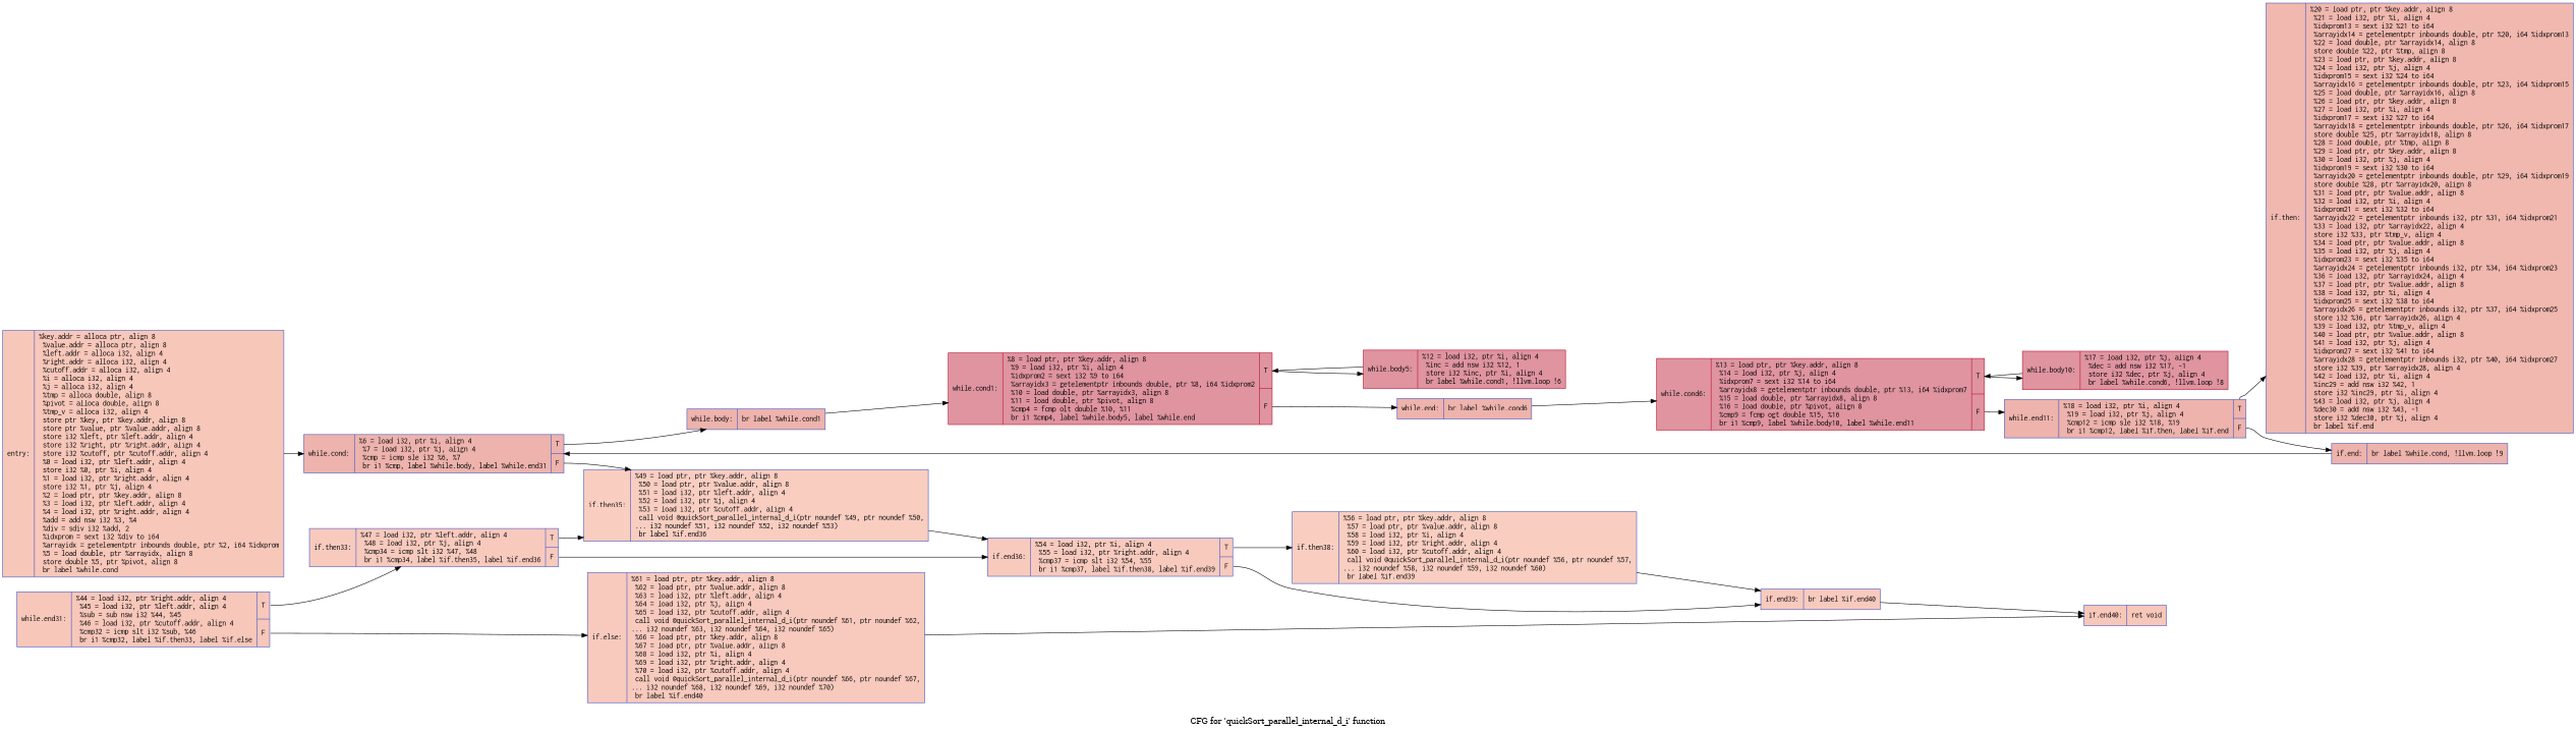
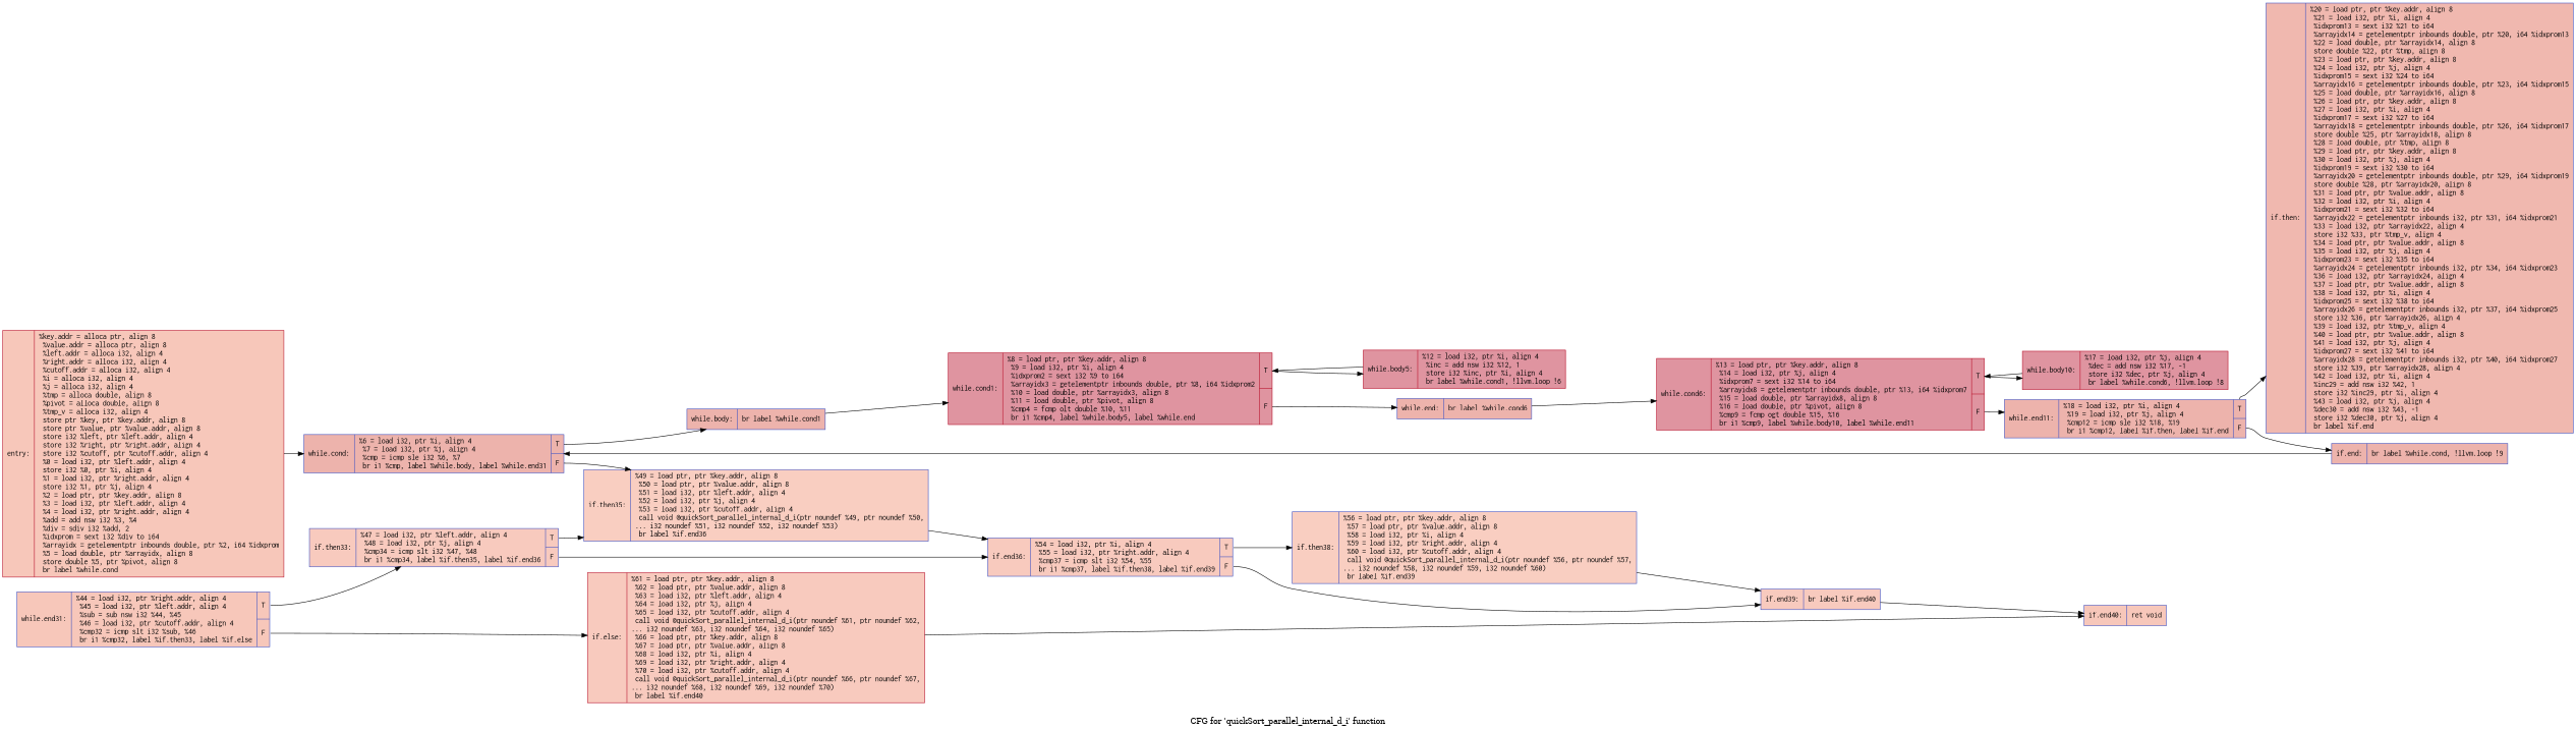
  digraph {
    label="CFG for 'quickSort_parallel_internal_d_i' function"
    rankdir=LR
    node [color="#3d50c3ff" fillcolor="#d6524470" fontname=Courier shape=record style=filled]
-   n1 [fillcolor="#ec7f6370" label="{entry:\l|  %key.addr = alloca ptr, align 8\l  %value.addr = alloca ptr, align 8\l  %left.addr = alloca i32, align 4\l  %right.addr = alloca i32, align 4\l  %cutoff.addr = alloca i32, align 4\l  %i = alloca i32, align 4\l  %j = alloca i32, align 4\l  %tmp = alloca double, align 8\l  %pivot = alloca double, align 8\l  %tmp_v = alloca i32, align 4\l  store ptr %key, ptr %key.addr, align 8\l  store ptr %value, ptr %value.addr, align 8\l  store i32 %left, ptr %left.addr, align 4\l  store i32 %right, ptr %right.addr, align 4\l  store i32 %cutoff, ptr %cutoff.addr, align 4\l  %0 = load i32, ptr %left.addr, align 4\l  store i32 %0, ptr %i, align 4\l  %1 = load i32, ptr %right.addr, align 4\l  store i32 %1, ptr %j, align 4\l  %2 = load ptr, ptr %key.addr, align 8\l  %3 = load i32, ptr %left.addr, align 4\l  %4 = load i32, ptr %right.addr, align 4\l  %add = add nsw i32 %3, %4\l  %div = sdiv i32 %add, 2\l  %idxprom = sext i32 %div to i64\l  %arrayidx = getelementptr inbounds double, ptr %2, i64 %idxprom\l  %5 = load double, ptr %arrayidx, align 8\l  store double %5, ptr %pivot, align 8\l  br label %while.cond\l}"]
+   n1 [color="#b70d28ff" fillcolor="#ec7f6370" label="{entry:\l|  %key.addr = alloca ptr, align 8\l  %value.addr = alloca ptr, align 8\l  %left.addr = alloca i32, align 4\l  %right.addr = alloca i32, align 4\l  %cutoff.addr = alloca i32, align 4\l  %i = alloca i32, align 4\l  %j = alloca i32, align 4\l  %tmp = alloca double, align 8\l  %pivot = alloca double, align 8\l  %tmp_v = alloca i32, align 4\l  store ptr %key, ptr %key.addr, align 8\l  store ptr %value, ptr %value.addr, align 8\l  store i32 %left, ptr %left.addr, align 4\l  store i32 %right, ptr %right.addr, align 4\l  store i32 %cutoff, ptr %cutoff.addr, align 4\l  %0 = load i32, ptr %left.addr, align 4\l  store i32 %0, ptr %i, align 4\l  %1 = load i32, ptr %right.addr, align 4\l  store i32 %1, ptr %j, align 4\l  %2 = load ptr, ptr %key.addr, align 8\l  %3 = load i32, ptr %left.addr, align 4\l  %4 = load i32, ptr %right.addr, align 4\l  %add = add nsw i32 %3, %4\l  %div = sdiv i32 %add, 2\l  %idxprom = sext i32 %div to i64\l  %arrayidx = getelementptr inbounds double, ptr %2, i64 %idxprom\l  %5 = load double, ptr %arrayidx, align 8\l  store double %5, ptr %pivot, align 8\l  br label %while.cond\l}"]
    n2 [label="{while.cond:\l|  %6 = load i32, ptr %i, align 4\l  %7 = load i32, ptr %j, align 4\l  %cmp = icmp sle i32 %6, %7\l  br i1 %cmp, label %while.body, label %while.end31\l|{<s0>T|<s1>F}}"]
    n3 [label="{while.body:\l|  br label %while.cond1\l}"]
    n4 [fillcolor="#f2907270" label="{if.then35:\l|  %49 = load ptr, ptr %key.addr, align 8\l  %50 = load ptr, ptr %value.addr, align 8\l  %51 = load i32, ptr %left.addr, align 4\l  %52 = load i32, ptr %j, align 4\l  %53 = load i32, ptr %cutoff.addr, align 4\l  call void @quickSort_parallel_internal_d_i(ptr noundef %49, ptr noundef %50,\l... i32 noundef %51, i32 noundef %52, i32 noundef %53)\l  br label %if.end36\l}"]
    n5 [color="#b70d28ff" fillcolor="#b70d2870" label="{while.cond1:\l|  %8 = load ptr, ptr %key.addr, align 8\l  %9 = load i32, ptr %i, align 4\l  %idxprom2 = sext i32 %9 to i64\l  %arrayidx3 = getelementptr inbounds double, ptr %8, i64 %idxprom2\l  %10 = load double, ptr %arrayidx3, align 8\l  %11 = load double, ptr %pivot, align 8\l  %cmp4 = fcmp olt double %10, %11\l  br i1 %cmp4, label %while.body5, label %while.end\l|{<s0>T|<s1>F}}"]
    n6 [fillcolor="#ec7f6370" label="{while.end31:\l|  %44 = load i32, ptr %right.addr, align 4\l  %45 = load i32, ptr %left.addr, align 4\l  %sub = sub nsw i32 %44, %45\l  %46 = load i32, ptr %cutoff.addr, align 4\l  %cmp32 = icmp slt i32 %sub, %46\l  br i1 %cmp32, label %if.then33, label %if.else\l|{<s0>T|<s1>F}}"]
    n7 [fillcolor="#ef886b70" label="{if.then33:\l|  %47 = load i32, ptr %left.addr, align 4\l  %48 = load i32, ptr %j, align 4\l  %cmp34 = icmp slt i32 %47, %48\l  br i1 %cmp34, label %if.then35, label %if.end36\l|{<s0>T|<s1>F}}"]
-   n8 [fillcolor="#ef886b70" label="{if.else:\l|  %61 = load ptr, ptr %key.addr, align 8\l  %62 = load ptr, ptr %value.addr, align 8\l  %63 = load i32, ptr %left.addr, align 4\l  %64 = load i32, ptr %j, align 4\l  %65 = load i32, ptr %cutoff.addr, align 4\l  call void @quickSort_parallel_internal_d_i(ptr noundef %61, ptr noundef %62,\l... i32 noundef %63, i32 noundef %64, i32 noundef %65)\l  %66 = load ptr, ptr %key.addr, align 8\l  %67 = load ptr, ptr %value.addr, align 8\l  %68 = load i32, ptr %i, align 4\l  %69 = load i32, ptr %right.addr, align 4\l  %70 = load i32, ptr %cutoff.addr, align 4\l  call void @quickSort_parallel_internal_d_i(ptr noundef %66, ptr noundef %67,\l... i32 noundef %68, i32 noundef %69, i32 noundef %70)\l  br label %if.end40\l}"]
+   n8 [color="#b70d28ff" fillcolor="#ef886b70" label="{if.else:\l|  %61 = load ptr, ptr %key.addr, align 8\l  %62 = load ptr, ptr %value.addr, align 8\l  %63 = load i32, ptr %left.addr, align 4\l  %64 = load i32, ptr %j, align 4\l  %65 = load i32, ptr %cutoff.addr, align 4\l  call void @quickSort_parallel_internal_d_i(ptr noundef %61, ptr noundef %62,\l... i32 noundef %63, i32 noundef %64, i32 noundef %65)\l  %66 = load ptr, ptr %key.addr, align 8\l  %67 = load ptr, ptr %value.addr, align 8\l  %68 = load i32, ptr %i, align 4\l  %69 = load i32, ptr %right.addr, align 4\l  %70 = load i32, ptr %cutoff.addr, align 4\l  call void @quickSort_parallel_internal_d_i(ptr noundef %66, ptr noundef %67,\l... i32 noundef %68, i32 noundef %69, i32 noundef %70)\l  br label %if.end40\l}"]
    n9 [color="#b70d28ff" fillcolor="#b70d2870" label="{while.body5:\l|  %12 = load i32, ptr %i, align 4\l  %inc = add nsw i32 %12, 1\l  store i32 %inc, ptr %i, align 4\l  br label %while.cond1, !llvm.loop !6\l}"]
    n10 [label="{while.end:\l|  br label %while.cond6\l}"]
    n11 [fillcolor="#ef886b70" label="{if.end36:\l|  %54 = load i32, ptr %i, align 4\l  %55 = load i32, ptr %right.addr, align 4\l  %cmp37 = icmp slt i32 %54, %55\l  br i1 %cmp37, label %if.then38, label %if.end39\l|{<s0>T|<s1>F}}"]
    n12 [fillcolor="#ec7f6370" label="{if.end40:\l|  ret void\l}"]
    n13 [color="#b70d28ff" fillcolor="#b70d2870" label="{while.cond6:\l|  %13 = load ptr, ptr %key.addr, align 8\l  %14 = load i32, ptr %j, align 4\l  %idxprom7 = sext i32 %14 to i64\l  %arrayidx8 = getelementptr inbounds double, ptr %13, i64 %idxprom7\l  %15 = load double, ptr %arrayidx8, align 8\l  %16 = load double, ptr %pivot, align 8\l  %cmp9 = fcmp ogt double %15, %16\l  br i1 %cmp9, label %while.body10, label %while.end11\l|{<s0>T|<s1>F}}"]
    n14 [color="#b70d28ff" fillcolor="#b70d2870" label="{while.body10:\l|  %17 = load i32, ptr %j, align 4\l  %dec = add nsw i32 %17, -1\l  store i32 %dec, ptr %j, align 4\l  br label %while.cond6, !llvm.loop !8\l}"]
    n15 [label="{while.end11:\l|  %18 = load i32, ptr %i, align 4\l  %19 = load i32, ptr %j, align 4\l  %cmp12 = icmp sle i32 %18, %19\l  br i1 %cmp12, label %if.then, label %if.end\l|{<s0>T|<s1>F}}"]
    n16 [fillcolor="#dc5d4a70" label="{if.then:\l|  %20 = load ptr, ptr %key.addr, align 8\l  %21 = load i32, ptr %i, align 4\l  %idxprom13 = sext i32 %21 to i64\l  %arrayidx14 = getelementptr inbounds double, ptr %20, i64 %idxprom13\l  %22 = load double, ptr %arrayidx14, align 8\l  store double %22, ptr %tmp, align 8\l  %23 = load ptr, ptr %key.addr, align 8\l  %24 = load i32, ptr %j, align 4\l  %idxprom15 = sext i32 %24 to i64\l  %arrayidx16 = getelementptr inbounds double, ptr %23, i64 %idxprom15\l  %25 = load double, ptr %arrayidx16, align 8\l  %26 = load ptr, ptr %key.addr, align 8\l  %27 = load i32, ptr %i, align 4\l  %idxprom17 = sext i32 %27 to i64\l  %arrayidx18 = getelementptr inbounds double, ptr %26, i64 %idxprom17\l  store double %25, ptr %arrayidx18, align 8\l  %28 = load double, ptr %tmp, align 8\l  %29 = load ptr, ptr %key.addr, align 8\l  %30 = load i32, ptr %j, align 4\l  %idxprom19 = sext i32 %30 to i64\l  %arrayidx20 = getelementptr inbounds double, ptr %29, i64 %idxprom19\l  store double %28, ptr %arrayidx20, align 8\l  %31 = load ptr, ptr %value.addr, align 8\l  %32 = load i32, ptr %i, align 4\l  %idxprom21 = sext i32 %32 to i64\l  %arrayidx22 = getelementptr inbounds i32, ptr %31, i64 %idxprom21\l  %33 = load i32, ptr %arrayidx22, align 4\l  store i32 %33, ptr %tmp_v, align 4\l  %34 = load ptr, ptr %value.addr, align 8\l  %35 = load i32, ptr %j, align 4\l  %idxprom23 = sext i32 %35 to i64\l  %arrayidx24 = getelementptr inbounds i32, ptr %34, i64 %idxprom23\l  %36 = load i32, ptr %arrayidx24, align 4\l  %37 = load ptr, ptr %value.addr, align 8\l  %38 = load i32, ptr %i, align 4\l  %idxprom25 = sext i32 %38 to i64\l  %arrayidx26 = getelementptr inbounds i32, ptr %37, i64 %idxprom25\l  store i32 %36, ptr %arrayidx26, align 4\l  %39 = load i32, ptr %tmp_v, align 4\l  %40 = load ptr, ptr %value.addr, align 8\l  %41 = load i32, ptr %j, align 4\l  %idxprom27 = sext i32 %41 to i64\l  %arrayidx28 = getelementptr inbounds i32, ptr %40, i64 %idxprom27\l  store i32 %39, ptr %arrayidx28, align 4\l  %42 = load i32, ptr %i, align 4\l  %inc29 = add nsw i32 %42, 1\l  store i32 %inc29, ptr %i, align 4\l  %43 = load i32, ptr %j, align 4\l  %dec30 = add nsw i32 %43, -1\l  store i32 %dec30, ptr %j, align 4\l  br label %if.end\l}"]
    n17 [label="{if.end:\l|  br label %while.cond, !llvm.loop !9\l}"]
    n18 [fillcolor="#f2907270" label="{if.then38:\l|  %56 = load ptr, ptr %key.addr, align 8\l  %57 = load ptr, ptr %value.addr, align 8\l  %58 = load i32, ptr %i, align 4\l  %59 = load i32, ptr %right.addr, align 4\l  %60 = load i32, ptr %cutoff.addr, align 4\l  call void @quickSort_parallel_internal_d_i(ptr noundef %56, ptr noundef %57,\l... i32 noundef %58, i32 noundef %59, i32 noundef %60)\l  br label %if.end39\l}"]
    n19 [fillcolor="#ef886b70" label="{if.end39:\l|  br label %if.end40\l}"]
    n1 -> n2
    n2 -> n3 [tailport=s0]
    n2 -> n4 [tailport=s1]
    n3 -> n5
    n4 -> n11
    n5 -> n9 [tailport=s0]
    n5 -> n10 [tailport=s1]
    n6 -> n7 [tailport=s0]
    n6 -> n8 [tailport=s1]
    n7 -> n4 [tailport=s0]
    n7 -> n11 [tailport=s1]
    n8 -> n12
    n9 -> n5
    n10 -> n13
    n11 -> n18 [tailport=s0]
    n11 -> n19 [tailport=s1]
    n13 -> n14 [tailport=s0]
    n13 -> n15 [tailport=s1]
    n14 -> n13
    n15 -> n16 [tailport=s0]
    n15 -> n17 [tailport=s1]
    n17 -> n2
    n18 -> n19
    n19 -> n12
  }
